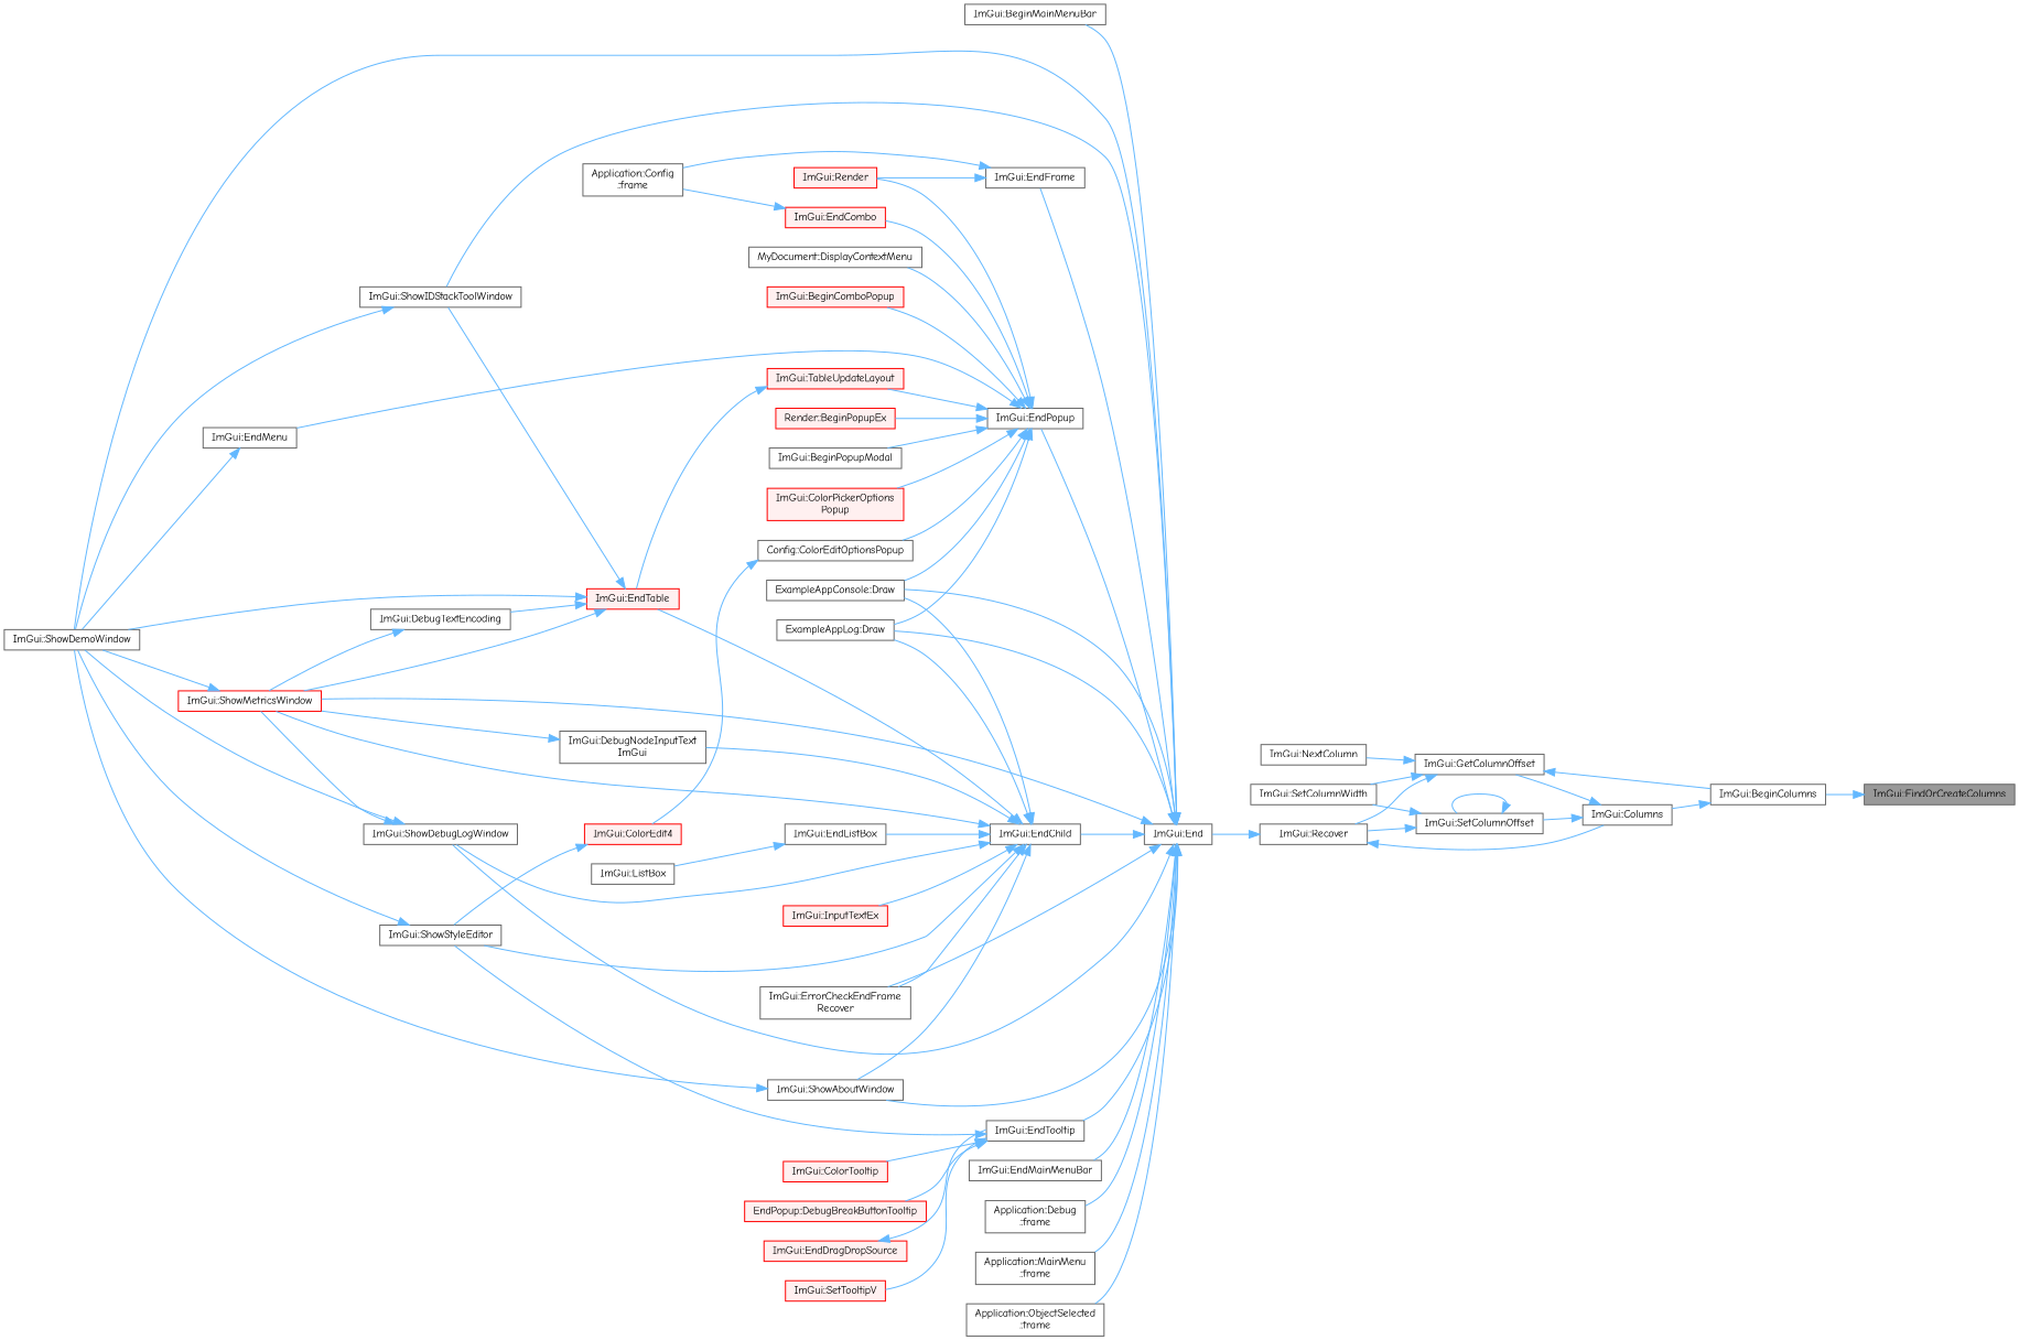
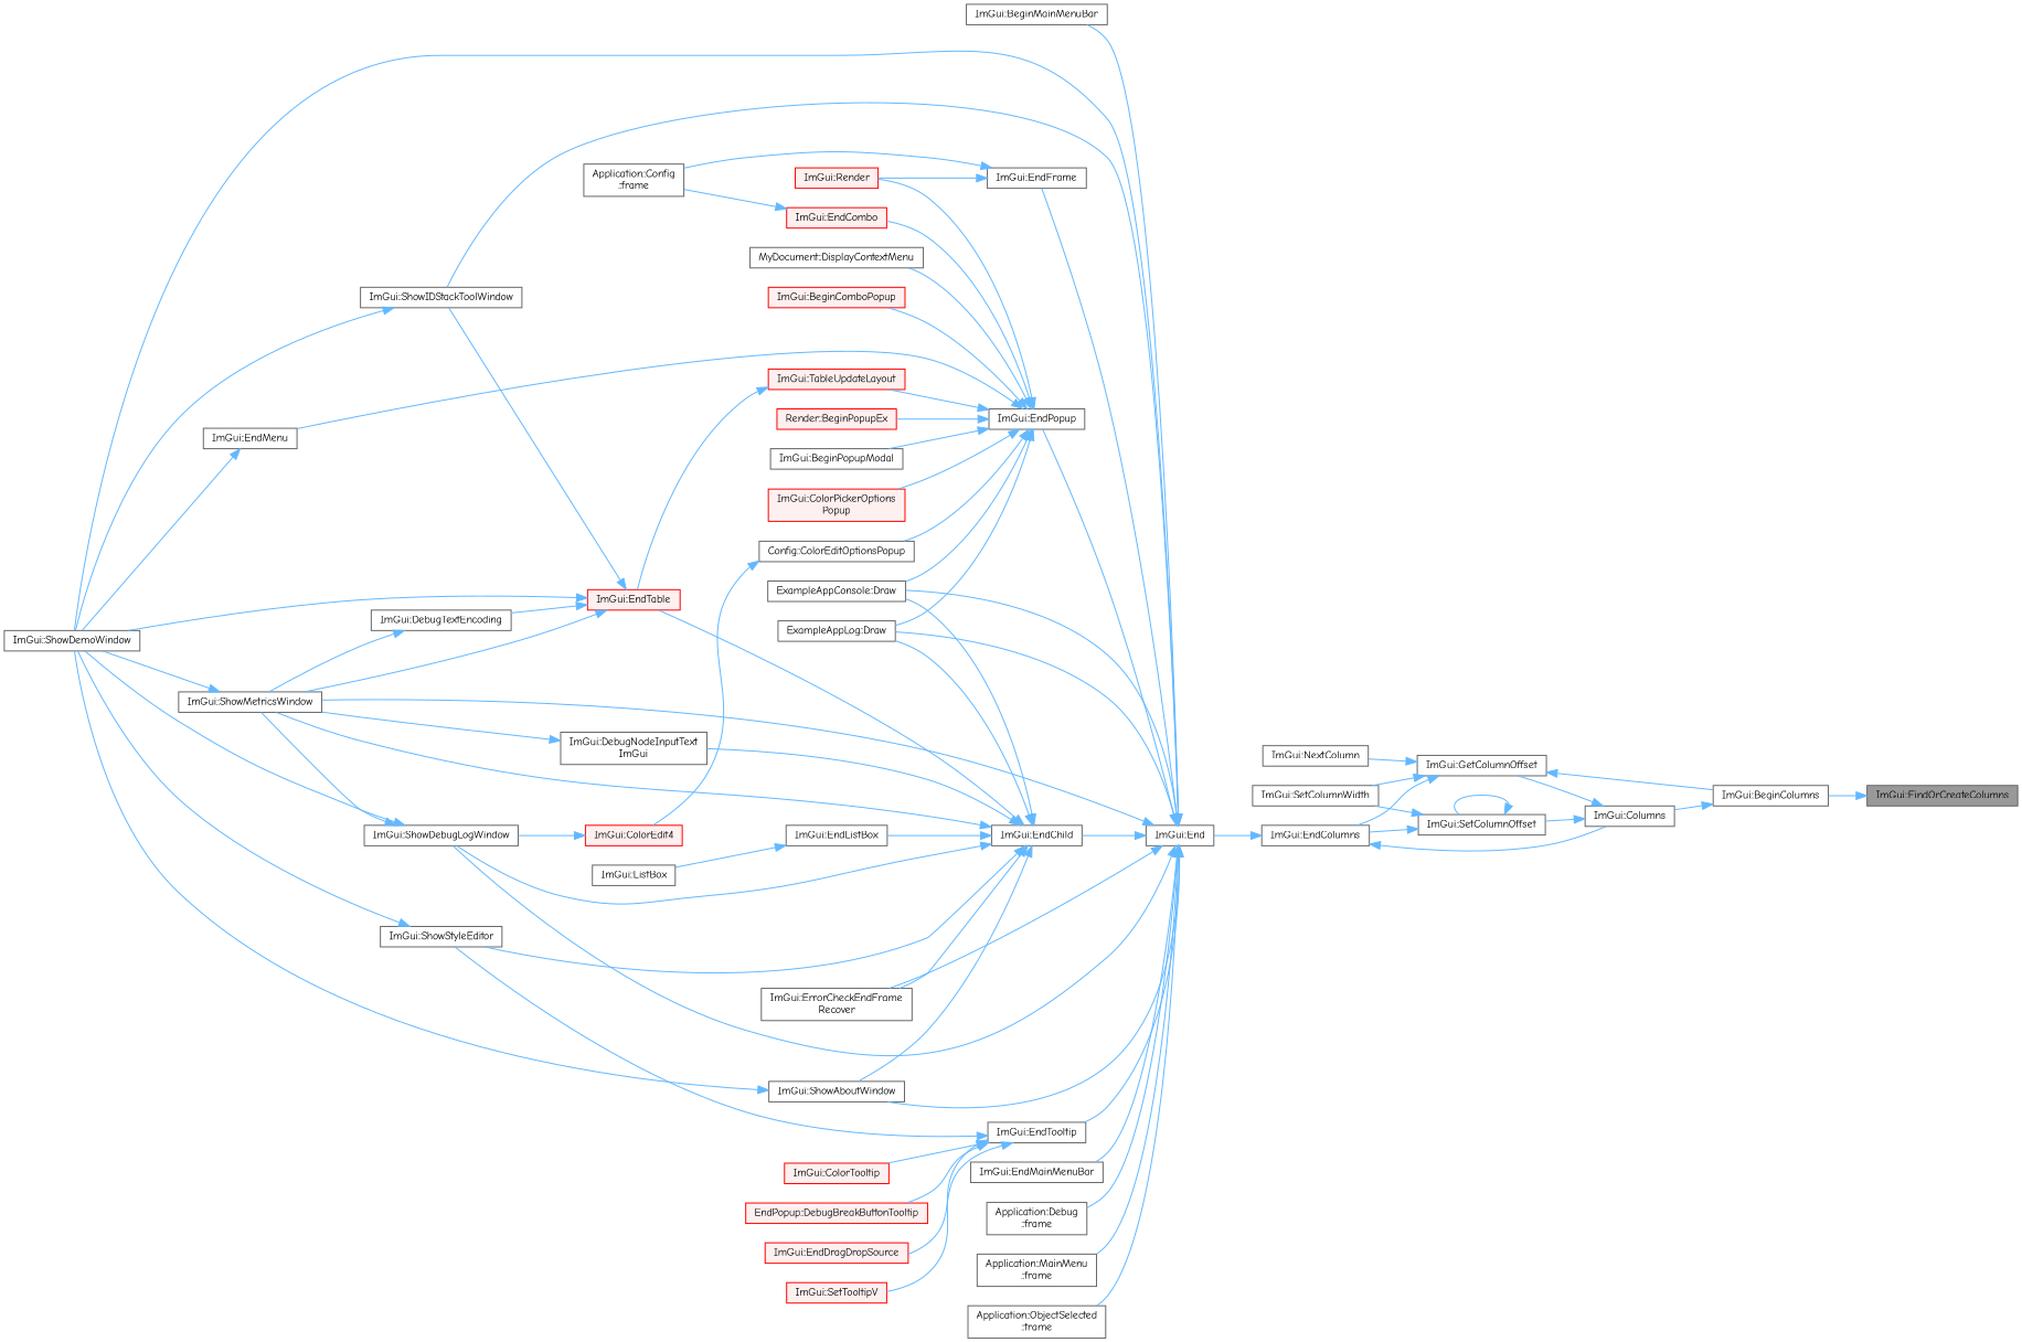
  digraph {
    fontname="Comic Neue"
    rankdir=RL
    node [color=grey40 fillcolor=white fontname="Comic Neue" fontsize=10 shape=box style=filled]
    edge [color=steelblue1 dir=back fontname="Comic Neue" fontsize=10 labelfontname=Helvetica labelfontsize=10 style=solid]
    n1 [color=gray40 fillcolor=grey60 fontcolor=black height=0.2 label="ImGui::FindOrCreateColumns" width=0.4]
    n2 [height=0.2 label="ImGui::BeginColumns" width=0.4]
    n3 [height=0.2 label="ImGui::Columns" width=0.4]
    n4 [height=0.2 label="ImGui::GetColumnOffset" width=0.4]
    n5 [height=0.2 label="ImGui::SetColumnOffset" width=0.4]
-   n6 [height=0.2 label="ImGui::Recover" width=0.4]
+   n6 [height=0.2 label="ImGui::EndColumns" width=0.4]
    n7 [height=0.2 label="ImGui::NextColumn" width=0.4]
    n8 [height=0.2 label="ImGui::SetColumnWidth" width=0.4]
    n9 [height=0.2 label="ImGui::End" width=0.4]
    n10 [height=0.2 label="ImGui::BeginMainMenuBar" width=0.4]
    n11 [height=0.2 label="ExampleAppConsole::Draw" width=0.4]
    n12 [height=0.2 label="ExampleAppLog::Draw" width=0.4]
    n13 [height=0.2 label="ImGui::EndChild" width=0.4]
-   n14 [color=red height=0.2 label="ImGui::ShowMetricsWindow" width=0.4]
+   n14 [height=0.2 label="ImGui::ShowMetricsWindow" width=0.4]
    n15 [height=0.2 label="ImGui::ShowDemoWindow" width=0.4]
    n16 [height=0.2 label="ImGui::ShowIDStackToolWindow" width=0.4]
    n17 [height=0.2 label="ImGui::ErrorCheckEndFrame\lRecover" width=0.4]
    n18 [height=0.2 label="ImGui::ShowAboutWindow" width=0.4]
    n19 [height=0.2 label="ImGui::ShowDebugLogWindow" width=0.4]
    n20 [height=0.2 label="ImGui::EndFrame" width=0.4]
    n21 [height=0.2 label="ImGui::EndMainMenuBar" width=0.4]
    n22 [height=0.2 label="ImGui::EndPopup" width=0.4]
    n23 [height=0.2 label="ImGui::EndTooltip" width=0.4]
    n24 [height=0.2 label="Application::Debug\l::frame" width=0.4]
    n25 [height=0.2 label="Application::MainMenu\l::frame" width=0.4]
    n26 [height=0.2 label="Application::ObjectSelected\l::frame" width=0.4]
    n27 [height=0.2 label="ImGui::DebugNodeInputText\lImGui" width=0.4]
    n28 [height=0.2 label="ImGui::EndListBox" width=0.4]
    n29 [color=red fillcolor="#FFF0F0" height=0.2 label="ImGui::EndTable" width=0.4]
-   n30 [color=red fillcolor="#FFF0F0" height=0.2 label="ImGui::InputTextEx" width=0.4]
    n31 [height=0.2 label="ImGui::ShowStyleEditor" width=0.4]
    n32 [height=0.2 label="Application::Config\l::frame" width=0.4]
    n33 [color=red fillcolor="#FFF0F0" height=0.2 label="ImGui::Render" width=0.4]
    n34 [color=red fillcolor="#FFF0F0" height=0.2 label="ImGui::BeginComboPopup" width=0.4]
    n35 [color=red fillcolor="#FFF0F0" height=0.2 label="Render::BeginPopupEx" width=0.4]
    n36 [height=0.2 label="ImGui::BeginPopupModal" width=0.4]
    n37 [height=0.2 label="Config::ColorEditOptionsPopup" width=0.4]
    n38 [color=red fillcolor="#FFF0F0" height=0.2 label="ImGui::ColorPickerOptions\lPopup" width=0.4]
    n39 [height=0.2 label="MyDocument::DisplayContextMenu" width=0.4]
    n40 [color=red fillcolor="#FFF0F0" height=0.2 label="ImGui::EndCombo" width=0.4]
    n41 [height=0.2 label="ImGui::EndMenu" width=0.4]
    n42 [color=red fillcolor="#FFF0F0" height=0.2 label="ImGui::TableUpdateLayout" width=0.4]
    n43 [color=red fillcolor="#FFF0F0" height=0.2 label="ImGui::ColorTooltip" width=0.4]
    n44 [color=red fillcolor="#FFF0F0" height=0.2 label="EndPopup::DebugBreakButtonTooltip" width=0.4]
    n45 [color=red fillcolor="#FFF0F0" height=0.2 label="ImGui::EndDragDropSource" width=0.4]
    n46 [color=red fillcolor="#FFF0F0" height=0.2 label="ImGui::SetTooltipV" width=0.4]
    n47 [height=0.2 label="ImGui::ListBox" width=0.4]
    n48 [height=0.2 label="ImGui::DebugTextEncoding" width=0.4]
    n49 [color=red fillcolor="#FFF0F0" height=0.2 label="ImGui::ColorEdit4" width=0.4]
    n1 -> n2
    n2 -> n3
    n3 -> n4
    n3 -> n5
    n4 -> n2
    n4 -> n6
    n4 -> n7
    n4 -> n8
    n5 -> n5
    n5 -> n6
    n5 -> n8
    n6 -> n3
    n6 -> n9
    n9 -> n10
    n9 -> n11
    n9 -> n12
    n9 -> n13
    n9 -> n14
    n9 -> n15
    n9 -> n16
    n9 -> n17
    n9 -> n18
    n9 -> n19
    n9 -> n20
    n9 -> n21
    n9 -> n22
    n9 -> n23
    n9 -> n24
    n9 -> n25
    n9 -> n26
    n13 -> n11
    n13 -> n12
    n13 -> n14
    n13 -> n17
    n13 -> n18
    n13 -> n19
    n13 -> n27
    n13 -> n28
    n13 -> n29
-   n13 -> n30
    n13 -> n31
    n14 -> n15
    n16 -> n15
    n18 -> n15
    n19 -> n14
    n19 -> n15
    n20 -> n32
    n20 -> n33
    n22 -> n11
    n22 -> n12
    n22 -> n33
    n22 -> n34
    n22 -> n35
    n22 -> n36
    n22 -> n37
    n22 -> n38
    n22 -> n39
    n22 -> n40
    n22 -> n41
    n22 -> n42
    n23 -> n31
    n23 -> n43
    n23 -> n44
-   n45 -> n23
+   n23 -> n45
    n23 -> n46
    n27 -> n14
    n28 -> n47
    n29 -> n14
    n29 -> n15
    n29 -> n16
    n29 -> n48
    n31 -> n15
    n37 -> n49
    n40 -> n32
    n41 -> n15
    n42 -> n29
    n48 -> n14
-   n49 -> n31
+   n49 -> n19
  }
